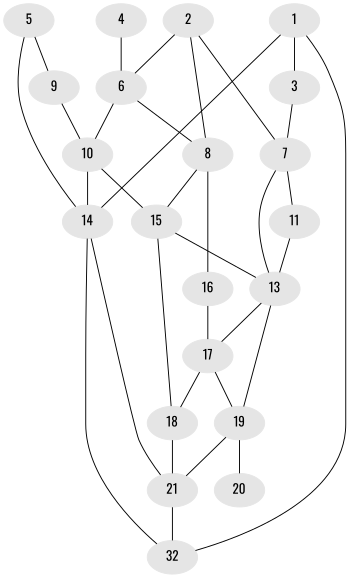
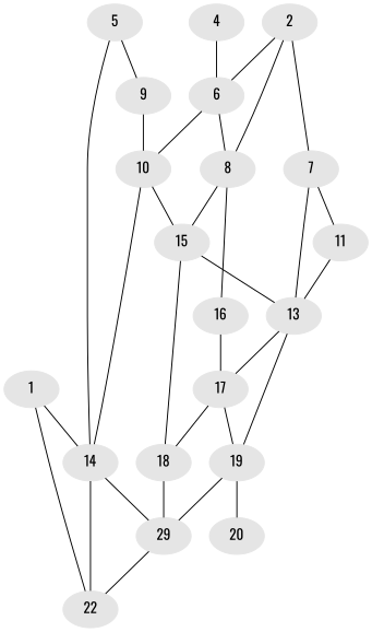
  graph {
    fontname=Oswald
    node [color=gray90 fontname=Oswald style=filled]
    edge [fontname=Oswald weight=1.0]
    1
-   3
    14
-   22 [label=32]
+   22
    7
-   21
+   21 [label=29]
    2
    6
    8
    10
    11
    13
    15
    16
    4
    5
    9
    17
    19
    18
    20
-   1 -- 3
    1 -- 14
    1 -- 22
-   3 -- 7
    14 -- 22
    14 -- 21
    7 -- 11
    7 -- 13
    21 -- 22
    2 -- 7
    2 -- 6
    2 -- 8
    6 -- 8
    6 -- 10
    8 -- 15
    8 -- 16
    10 -- 14
    10 -- 15
    11 -- 13
    13 -- 17
    13 -- 19
    15 -- 13
    15 -- 18
    16 -- 17 [weight=2.0]
    4 -- 6 [weight=2.0]
    5 -- 14
    5 -- 9
    9 -- 10 [weight=2.0]
    17 -- 19
    17 -- 18
    19 -- 21
    19 -- 20 [weight=2.0]
    18 -- 21 [weight=2.0]
  }
